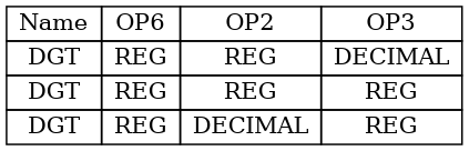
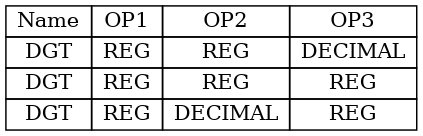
  digraph {
    nodesep=0.5
    ranksep=2
-   n1 [label=< <table border="0" cellborder="1" cellspacing="0"> <tr><td> Name </td> <td> OP6 </td><td> OP2 </td><td> OP3 </td> </tr> <tr><td> DGT </td><td> REG </td><td> REG </td><td> DECIMAL </td> </tr> <tr><td> DGT </td><td> REG </td><td> REG </td><td> REG </td> </tr> <tr><td> DGT </td><td> REG </td><td> DECIMAL </td><td> REG </td> </tr> </table>> shape=plain]
+   n1 [label=< <table border="0" cellborder="1" cellspacing="0"> <tr><td> Name </td> <td> OP1 </td><td> OP2 </td><td> OP3 </td> </tr> <tr><td> DGT </td><td> REG </td><td> REG </td><td> DECIMAL </td> </tr> <tr><td> DGT </td><td> REG </td><td> REG </td><td> REG </td> </tr> <tr><td> DGT </td><td> REG </td><td> DECIMAL </td><td> REG </td> </tr> </table>> shape=plain]
  }
